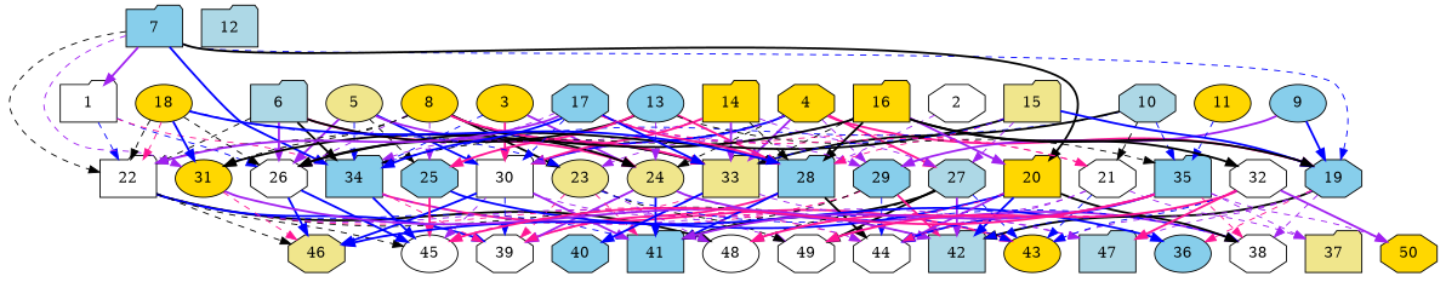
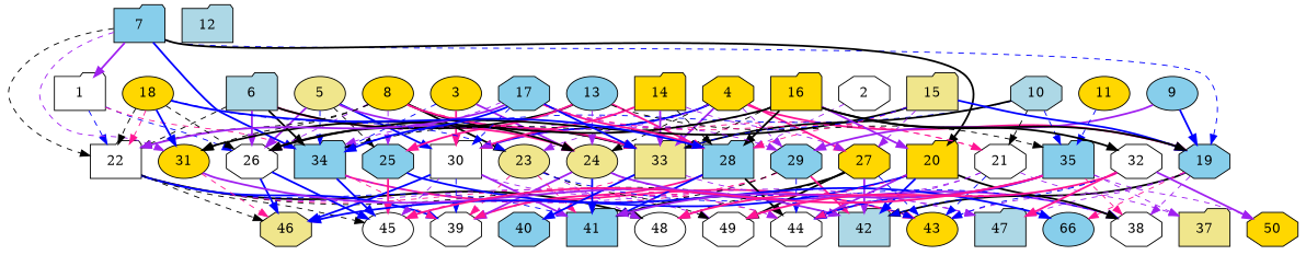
  digraph {
    node [alpha=0.18 fillcolor=white shape=folder style=filled]
    edge [color=purple style=dashed]
    1 [alpha=0.08 expect_size=8749056]
    22 [alpha=0.03 expect_size=30112768]
    26 [alpha=0.09 expect_size=18961408 shape=octagon]
    34 [alpha=0.12 expect_size=34644992 fillcolor=skyblue]
    42 [alpha=0.10 expect_size=13022208 fillcolor=lightblue]
    44 [expect_size=30142464 shape=octagon]
    46 [expect_size=14978048 fillcolor=khaki shape=octagon]
    48 [alpha=0.07 expect_size=27618304 shape=ellipse]
    49 [alpha=0.10 expect_size=39308288 shape=octagon]
    39 [alpha=0.14 expect_size=29588480 shape=octagon]
    41 [alpha=0.15 expect_size=8001536 fillcolor=skyblue]
    45 [alpha=0.05 expect_size=10490880 shape=ellipse]
    43 [alpha=0.19 expect_size=46934016 fillcolor=gold shape=ellipse]
    47 [alpha=0.13 expect_size=47900672 fillcolor=lightblue]
    2 [alpha=0.14 expect_size=22632448 shape=octagon]
    28 [alpha=0.06 expect_size=49149952 fillcolor=skyblue]
    3 [alpha=0.14 expect_size=18015232 fillcolor=gold shape=ellipse]
    24 [alpha=0.09 expect_size=29259776 fillcolor=khaki shape=ellipse]
    30 [alpha=0.03 expect_size=7725056]
    38 [alpha=0.05 expect_size=15784960 shape=octagon]
    4 [alpha=0.11 expect_size=14177280 fillcolor=gold shape=octagon]
    19 [alpha=0.11 expect_size=42506240 fillcolor=skyblue shape=octagon]
    23 [alpha=0.04 expect_size=39997440 fillcolor=khaki shape=ellipse]
-   27 [alpha=0.19 expect_size=9612288 fillcolor=lightblue shape=octagon]
+   27 [alpha=0.19 expect_size=9612288 fillcolor=gold shape=octagon]
    29 [alpha=0.08 expect_size=27886592 fillcolor=skyblue shape=octagon]
    33 [alpha=0.13 expect_size=25848832 fillcolor=khaki]
-   36 [alpha=0.14 expect_size=44381184 fillcolor=skyblue shape=ellipse]
+   36 [alpha=0.14 expect_size=44381184 fillcolor=skyblue shape=ellipse label=66]
    40 [alpha=0.12 expect_size=49058816 fillcolor=skyblue shape=octagon]
    5 [alpha=0.10 expect_size=9372672 fillcolor=khaki shape=ellipse]
    25 [alpha=0.15 expect_size=24142848 fillcolor=skyblue shape=octagon]
    6 [alpha=0.04 expect_size=21600256 fillcolor=lightblue]
    7 [alpha=0.11 expect_size=43128832 fillcolor=skyblue]
    20 [expect_size=24213504 fillcolor=gold]
    31 [alpha=0.02 expect_size=51063808 fillcolor=gold shape=ellipse]
    8 [alpha=0.20 expect_size=46146560 fillcolor=gold shape=ellipse]
    21 [alpha=0.07 expect_size=20246528 shape=octagon]
    37 [alpha=0.11 expect_size=18622464 fillcolor=khaki]
    9 [alpha=0.12 expect_size=41454592 fillcolor=skyblue shape=ellipse]
    10 [expect_size=33419264 fillcolor=lightblue shape=octagon]
    35 [alpha=0.02 expect_size=7988224 fillcolor=skyblue]
    50 [alpha=0.14 expect_size=25862144 fillcolor=gold shape=octagon]
    11 [alpha=0.04 expect_size=17477632 fillcolor=gold shape=ellipse]
    12 [alpha=0.04 expect_size=35239936 fillcolor=lightblue]
    13 [alpha=0.15 expect_size=20021248 fillcolor=skyblue shape=ellipse]
    14 [expect_size=5899264 fillcolor=gold]
    15 [expect_size=32240640 fillcolor=khaki]
    16 [alpha=0.16 expect_size=9539584 fillcolor=gold]
    32 [alpha=0.14 expect_size=19851264 shape=octagon]
    17 [alpha=0.17 expect_size=17973248 fillcolor=skyblue shape=octagon]
    18 [alpha=0.11 expect_size=43234304 fillcolor=gold shape=ellipse]
    1 -> 22 [color=blue]
    1 -> 26 [color=blue]
    1 -> 34 [color=deeppink]
    22 -> 42 [color=black]
    22 -> 44 [color=deeppink]
    22 -> 46 [color=black]
    22 -> 48 [color=black style=bold]
    22 -> 49
    22 -> 39 [color=blue style=bold]
    22 -> 41 [color=blue]
    22 -> 45 [color=black]
    26 -> 46 [color=blue style=bold]
    26 -> 45 [color=blue style=bold]
    34 -> 39 [color=deeppink]
    34 -> 45 [color=blue style=bold]
    34 -> 43 [color=deeppink style=bold]
    34 -> 47
    2 -> 28
    28 -> 44 [color=black style=bold]
    28 -> 39 [color=deeppink style=bold]
    28 -> 41 [color=blue style=bold]
    3 -> 34 [color=blue]
    3 -> 24 [style=bold]
    3 -> 30 [color=deeppink style=bold]
    24 -> 39 [style=bold]
    24 -> 41 [color=blue style=bold]
    24 -> 43 [color=blue]
    24 -> 38 [style=bold]
    30 -> 44
    30 -> 46 [color=blue style=bold]
    30 -> 39 [color=blue]
    30 -> 41 [style=bold]
    30 -> 45
    4 -> 26 [color=black]
    4 -> 24 [color=black]
    4 -> 30 [color=blue style=bold]
    4 -> 19 [color=deeppink style=bold]
    4 -> 23
    4 -> 27 [color=deeppink style=bold]
    4 -> 29
    4 -> 33 [style=bold]
    19 -> 42 [color=black style=bold]
    19 -> 43
    19 -> 47
    19 -> 38
    19 -> 36 [color=deeppink]
    23 -> 48
    23 -> 49 [color=black]
    23 -> 39 [color=deeppink]
    23 -> 41 [color=deeppink]
    23 -> 38 [color=blue]
    27 -> 42 [style=bold]
    27 -> 48 [color=black]
    27 -> 49 [color=black style=bold]
    27 -> 41 [color=black style=bold]
    27 -> 43 [color=blue]
    29 -> 42 [color=deeppink style=bold]
    29 -> 44 [color=blue]
    29 -> 46 [color=deeppink]
    29 -> 39 [color=deeppink]
    29 -> 41 [color=black]
    33 -> 45 [color=deeppink]
    33 -> 47
    33 -> 40 [color=blue style=bold]
    5 -> 26 [style=bold]
    5 -> 34 [color=blue]
    5 -> 30 [color=blue style=bold]
    5 -> 33 [style=bold]
    5 -> 25 [color=black]
    25 -> 45 [color=deeppink style=bold]
    25 -> 36 [color=blue style=bold]
    6 -> 22 [color=black]
    6 -> 26 [style=bold]
    6 -> 34 [color=black style=bold]
    6 -> 24 [color=deeppink style=bold]
    6 -> 33 [color=black style=bold]
    7 -> 1 [style=bold]
    7 -> 22 [color=black]
    7 -> 34 [color=blue style=bold]
    7 -> 19 [color=blue]
    7 -> 20 [color=black style=bold]
    7 -> 31
    20 -> 42 [color=blue style=bold]
    20 -> 44 [style=bold]
    20 -> 46 [color=blue style=bold]
    20 -> 48 [color=deeppink]
    20 -> 38 [color=black style=bold]
    31 -> 42 [style=bold]
    31 -> 46 [color=deeppink]
    8 -> 22 [color=black]
    8 -> 26
    8 -> 24 [color=black style=bold]
    8 -> 23 [color=black style=bold]
    8 -> 33 [color=deeppink style=bold]
    8 -> 25
    8 -> 31 [color=black]
    8 -> 21 [color=deeppink]
    21 -> 44
    21 -> 49
    21 -> 43 [color=blue]
    21 -> 37
    9 -> 19 [color=blue style=bold]
    9 -> 29 [style=bold]
    10 -> 34 [color=blue]
    10 -> 33 [color=black style=bold]
    10 -> 21 [color=black]
    10 -> 35 [color=blue]
    35 -> 44 [color=blue style=bold]
    35 -> 48 [color=deeppink style=bold]
    35 -> 41 [style=bold]
    35 -> 45 [color=deeppink style=bold]
    35 -> 38 [color=deeppink]
    35 -> 37
    35 -> 50
    11 -> 35 [color=blue]
    13 -> 26 [color=black style=bold]
    13 -> 28 [color=deeppink style=bold]
    13 -> 24
    13 -> 25 [color=deeppink style=bold]
    13 -> 35 [color=black]
    14 -> 26
    14 -> 28 [color=black]
    14 -> 30 [color=deeppink style=bold]
    14 -> 27
    14 -> 33 [style=bold]
    15 -> 26 [color=black style=bold]
    15 -> 28 [color=deeppink]
    15 -> 19 [color=blue style=bold]
    15 -> 27
    15 -> 33 [color=blue]
    16 -> 34 [color=black]
    16 -> 28 [color=black style=bold]
    16 -> 30
    16 -> 19 [color=black style=bold]
    16 -> 33 [color=black]
    16 -> 20 [style=bold]
    16 -> 31 [color=black style=bold]
    16 -> 32 [color=black style=bold]
    32 -> 42 [color=blue]
    32 -> 44 [color=deeppink]
    32 -> 49 [color=deeppink style=bold]
    32 -> 43 [color=blue]
    32 -> 47 [color=deeppink style=bold]
    32 -> 50 [style=bold]
    17 -> 22 [style=bold]
    17 -> 34
    17 -> 34 [color=blue style=bold]
    17 -> 28 [color=deeppink style=bold]
    17 -> 30 [color=blue]
    17 -> 29
    17 -> 33 [color=blue style=bold]
    17 -> 21 [color=deeppink]
    18 -> 22 [color=black]
    18 -> 22 [color=deeppink]
    18 -> 26 [color=black]
    18 -> 28 [color=blue style=bold]
    18 -> 23 [color=blue]
    18 -> 31 [color=blue style=bold]
  }
